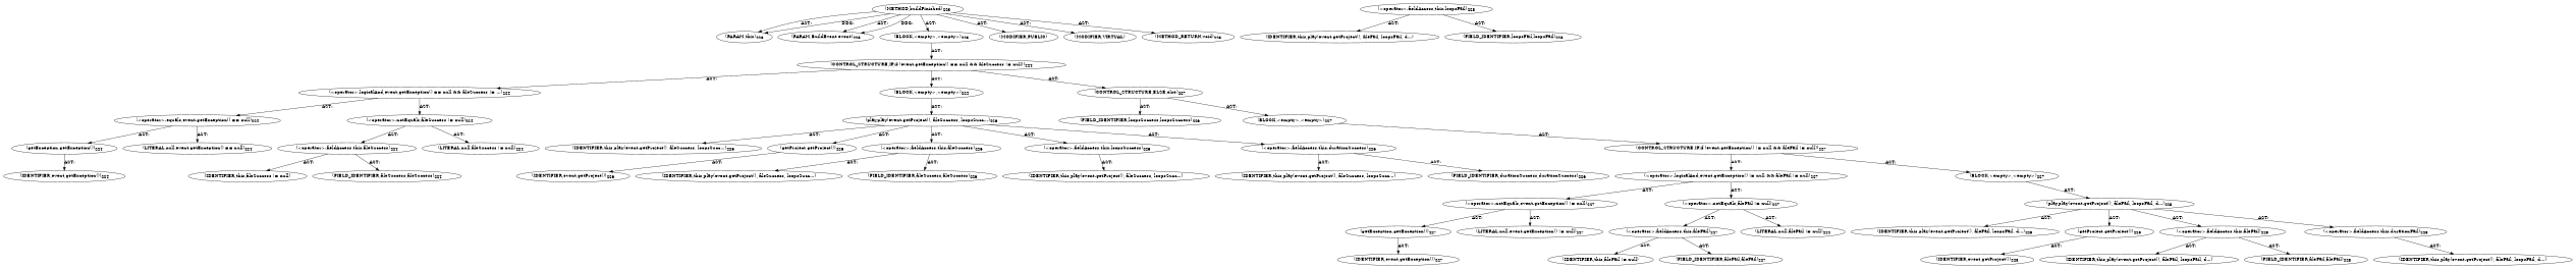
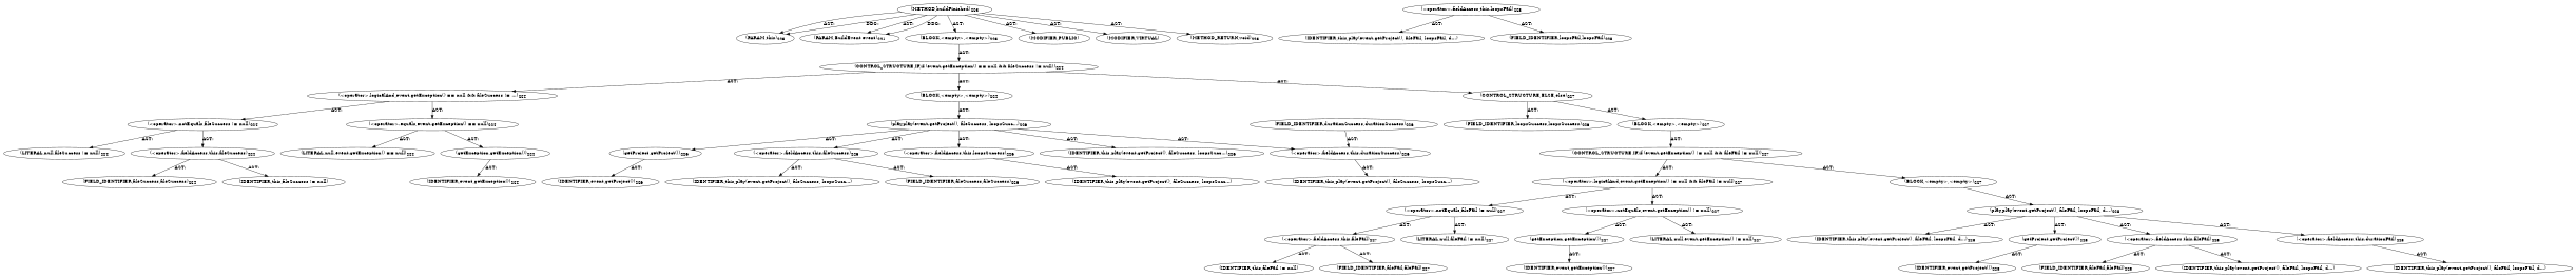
  digraph {
    n1 [label=<(METHOD,buildFinished)<SUB>223</SUB>>]
    n2 [label=<(PARAM,this)<SUB>223</SUB>>]
-   n3 [label=<(PARAM,BuildEvent event)<SUB>223</SUB>>]
+   n3 [label=<(PARAM,BuildEvent event)<SUB>221</SUB>>]
    n4 [label=<(BLOCK,&lt;empty&gt;,&lt;empty&gt;)<SUB>223</SUB>>]
    n5 [label=<(MODIFIER,PUBLIC)>]
    n6 [label=<(MODIFIER,VIRTUAL)>]
    n7 [label=<(METHOD_RETURN,void)<SUB>223</SUB>>]
    n8 [label=<(CONTROL_STRUCTURE,IF,if (event.getException() == null &amp;&amp; fileSuccess != null))<SUB>224</SUB>>]
    n9 [label=<(&lt;operator&gt;.logicalAnd,event.getException() == null &amp;&amp; fileSuccess != ...)<SUB>224</SUB>>]
    n10 [label=<(BLOCK,&lt;empty&gt;,&lt;empty&gt;)<SUB>224</SUB>>]
    n11 [label=<(CONTROL_STRUCTURE,ELSE,else)<SUB>227</SUB>>]
    n12 [label=<(&lt;operator&gt;.equals,event.getException() == null)<SUB>224</SUB>>]
    n13 [label=<(&lt;operator&gt;.notEquals,fileSuccess != null)<SUB>224</SUB>>]
    n14 [label=<(play,play(event.getProject(), fileSuccess, loopsSucc...)<SUB>226</SUB>>]
    n15 [label=<(FIELD_IDENTIFIER,loopsSuccess,loopsSuccess)<SUB>226</SUB>>]
    n16 [label=<(BLOCK,&lt;empty&gt;,&lt;empty&gt;)<SUB>227</SUB>>]
    n17 [label=<(getException,getException())<SUB>224</SUB>>]
    n18 [label=<(LITERAL,null,event.getException() == null)<SUB>224</SUB>>]
    n19 [label=<(&lt;operator&gt;.fieldAccess,this.fileSuccess)<SUB>224</SUB>>]
    n20 [label=<(LITERAL,null,fileSuccess != null)<SUB>224</SUB>>]
    n21 [label=<(IDENTIFIER,event,getException())<SUB>224</SUB>>]
    n22 [label=<(IDENTIFIER,this,fileSuccess != null)>]
    n23 [label=<(FIELD_IDENTIFIER,fileSuccess,fileSuccess)<SUB>224</SUB>>]
    n24 [label=<(IDENTIFIER,this,play(event.getProject(), fileSuccess, loopsSucc...)<SUB>226</SUB>>]
    n25 [label=<(getProject,getProject())<SUB>226</SUB>>]
    n26 [label=<(&lt;operator&gt;.fieldAccess,this.fileSuccess)<SUB>226</SUB>>]
    n27 [label=<(&lt;operator&gt;.fieldAccess,this.loopsSuccess)<SUB>226</SUB>>]
    n28 [label=<(&lt;operator&gt;.fieldAccess,this.durationSuccess)<SUB>226</SUB>>]
    n29 [label=<(IDENTIFIER,event,getProject())<SUB>226</SUB>>]
    n30 [label=<(IDENTIFIER,this,play(event.getProject(), fileSuccess, loopsSucc...)>]
    n31 [label=<(FIELD_IDENTIFIER,fileSuccess,fileSuccess)<SUB>226</SUB>>]
    n32 [label=<(IDENTIFIER,this,play(event.getProject(), fileSuccess, loopsSucc...)>]
    n33 [label=<(IDENTIFIER,this,play(event.getProject(), fileSuccess, loopsSucc...)>]
    n34 [label=<(FIELD_IDENTIFIER,durationSuccess,durationSuccess)<SUB>226</SUB>>]
    n35 [label=<(CONTROL_STRUCTURE,IF,if (event.getException() != null &amp;&amp; fileFail != null))<SUB>227</SUB>>]
    n36 [label=<(&lt;operator&gt;.logicalAnd,event.getException() != null &amp;&amp; fileFail != null)<SUB>227</SUB>>]
    n37 [label=<(BLOCK,&lt;empty&gt;,&lt;empty&gt;)<SUB>227</SUB>>]
    n38 [label=<(&lt;operator&gt;.notEquals,event.getException() != null)<SUB>227</SUB>>]
    n39 [label=<(&lt;operator&gt;.notEquals,fileFail != null)<SUB>227</SUB>>]
    n40 [label=<(play,play(event.getProject(), fileFail, loopsFail, d...)<SUB>228</SUB>>]
    n41 [label=<(getException,getException())<SUB>227</SUB>>]
    n42 [label=<(LITERAL,null,event.getException() != null)<SUB>227</SUB>>]
    n43 [label=<(&lt;operator&gt;.fieldAccess,this.fileFail)<SUB>227</SUB>>]
-   n44 [label=<(LITERAL,null,fileFail != null)<SUB>224</SUB>>]
+   n44 [label=<(LITERAL,null,fileFail != null)<SUB>227</SUB>>]
    n45 [label=<(IDENTIFIER,event,getException())<SUB>227</SUB>>]
    n46 [label=<(IDENTIFIER,this,fileFail != null)>]
    n47 [label=<(FIELD_IDENTIFIER,fileFail,fileFail)<SUB>227</SUB>>]
    n48 [label=<(IDENTIFIER,this,play(event.getProject(), fileFail, loopsFail, d...)<SUB>228</SUB>>]
    n49 [label=<(getProject,getProject())<SUB>228</SUB>>]
    n50 [label=<(&lt;operator&gt;.fieldAccess,this.fileFail)<SUB>228</SUB>>]
    n51 [label=<(&lt;operator&gt;.fieldAccess,this.durationFail)<SUB>228</SUB>>]
    n52 [label=<(IDENTIFIER,event,getProject())<SUB>228</SUB>>]
    n53 [label=<(IDENTIFIER,this,play(event.getProject(), fileFail, loopsFail, d...)>]
    n54 [label=<(FIELD_IDENTIFIER,fileFail,fileFail)<SUB>228</SUB>>]
    n55 [label=<(&lt;operator&gt;.fieldAccess,this.loopsFail)<SUB>228</SUB>>]
    n56 [label=<(IDENTIFIER,this,play(event.getProject(), fileFail, loopsFail, d...)>]
    n57 [label=<(FIELD_IDENTIFIER,loopsFail,loopsFail)<SUB>228</SUB>>]
    n58 [label=<(IDENTIFIER,this,play(event.getProject(), fileFail, loopsFail, d...)>]
    n1 -> n2 [label="AST: "]
    n1 -> n2 [label="DDG: "]
    n1 -> n3 [label="AST: "]
    n1 -> n3 [label="DDG: "]
    n1 -> n4 [label="AST: "]
    n1 -> n5 [label="AST: "]
    n1 -> n6 [label="AST: "]
    n1 -> n7 [label="AST: "]
    n4 -> n8 [label="AST: "]
    n8 -> n9 [label="AST: "]
    n8 -> n10 [label="AST: "]
    n8 -> n11 [label="AST: "]
    n9 -> n12 [label="AST: "]
    n9 -> n13 [label="AST: "]
    n10 -> n14 [label="AST: "]
    n11 -> n15 [label="AST: "]
    n11 -> n16 [label="AST: "]
    n12 -> n17 [label="AST: "]
    n12 -> n18 [label="AST: "]
    n13 -> n19 [label="AST: "]
    n13 -> n20 [label="AST: "]
    n14 -> n24 [label="AST: "]
    n14 -> n25 [label="AST: "]
    n14 -> n26 [label="AST: "]
    n14 -> n27 [label="AST: "]
    n14 -> n28 [label="AST: "]
    n16 -> n35 [label="AST: "]
    n17 -> n21 [label="AST: "]
    n19 -> n22 [label="AST: "]
    n19 -> n23 [label="AST: "]
    n25 -> n29 [label="AST: "]
    n26 -> n30 [label="AST: "]
    n26 -> n31 [label="AST: "]
    n27 -> n32 [label="AST: "]
    n28 -> n33 [label="AST: "]
-   n28 -> n34 [label="AST: "]
+   n34 -> n28 [label="AST: "]
    n35 -> n36 [label="AST: "]
    n35 -> n37 [label="AST: "]
    n36 -> n38 [label="AST: "]
    n36 -> n39 [label="AST: "]
    n37 -> n40 [label="AST: "]
    n38 -> n41 [label="AST: "]
    n38 -> n42 [label="AST: "]
    n39 -> n43 [label="AST: "]
    n39 -> n44 [label="AST: "]
    n40 -> n48 [label="AST: "]
    n40 -> n49 [label="AST: "]
    n40 -> n50 [label="AST: "]
    n40 -> n51 [label="AST: "]
    n41 -> n45 [label="AST: "]
    n43 -> n46 [label="AST: "]
    n43 -> n47 [label="AST: "]
    n49 -> n52 [label="AST: "]
    n50 -> n53 [label="AST: "]
    n50 -> n54 [label="AST: "]
    n51 -> n58 [label="AST: "]
    n55 -> n56 [label="AST: "]
    n55 -> n57 [label="AST: "]
  }
